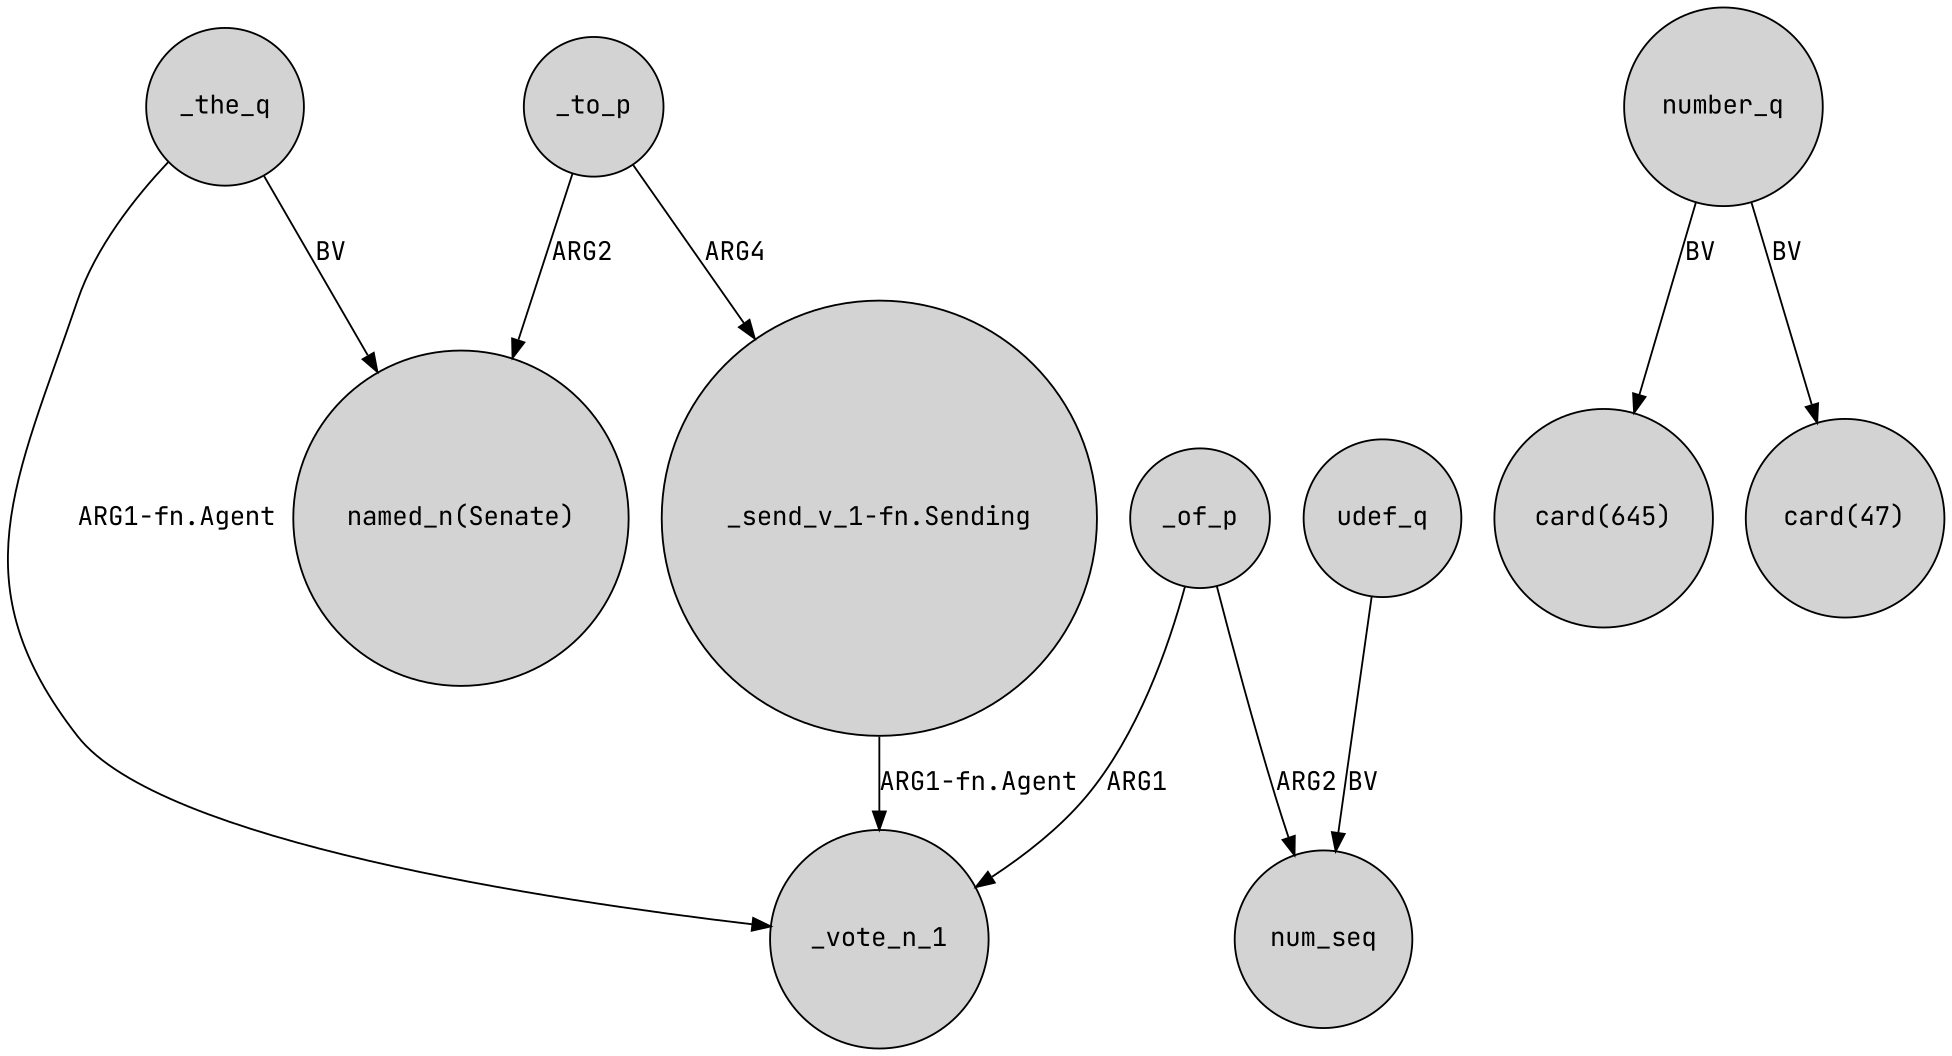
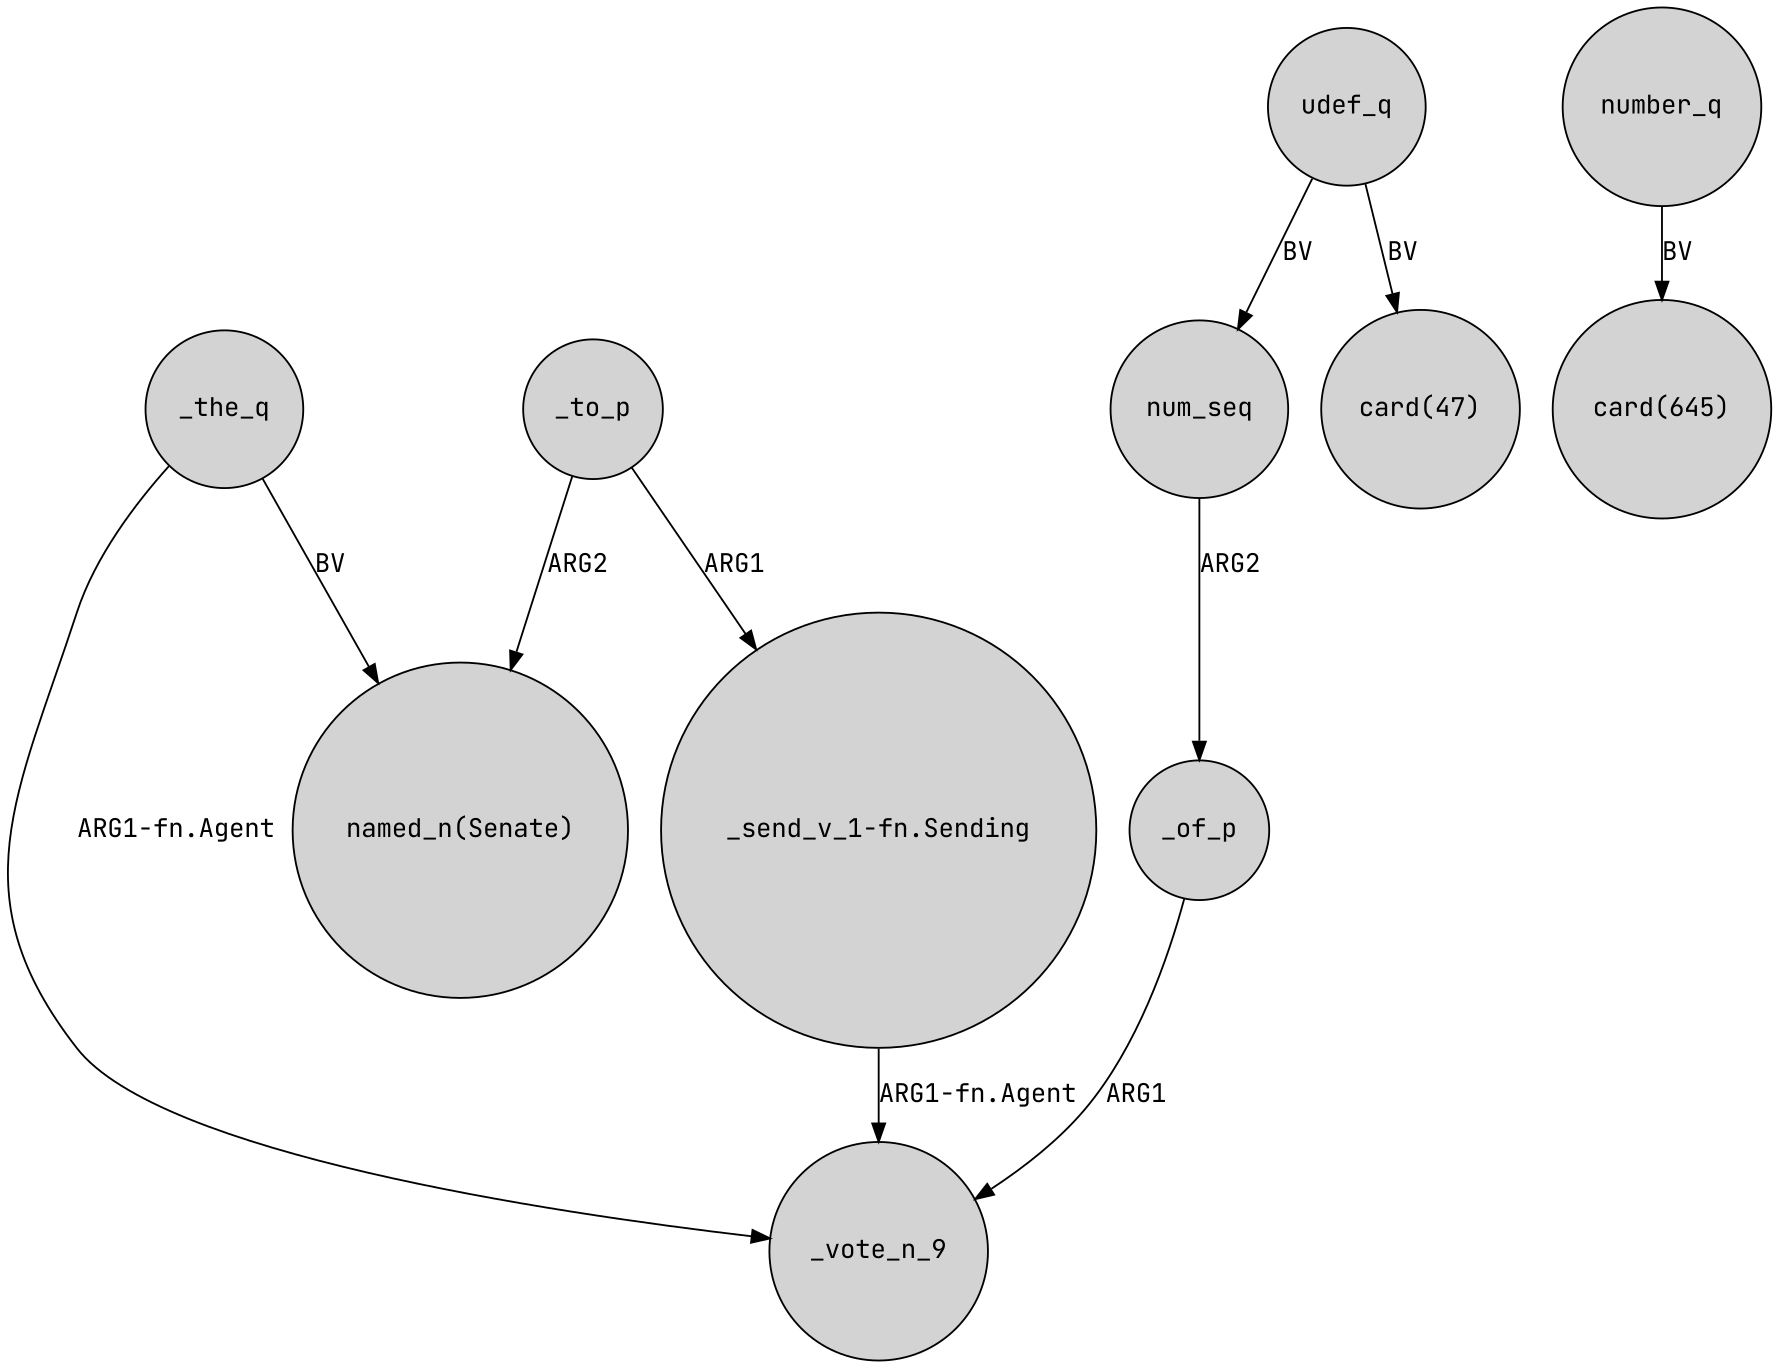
  digraph {
    fontname="JetBrains Mono"
    node [fontname="JetBrains Mono" shape=circle style=filled]
    edge [fontname="JetBrains Mono"]
    _the_q
-   _vote_n_1
+   _vote_n_1 [label=_vote_n_9]
    "named_n(Senate)"
    udef_q
    num_seq
    n6 [label="card(645)"]
    number_q
    "card(47)"
    "_send_v_1-fn.Sending"
    _of_p
    _to_p
    _the_q -> _vote_n_1 [label="ARG1-fn.Agent"]
    _the_q -> "named_n(Senate)" [label=BV]
    udef_q -> num_seq [label=BV]
    number_q -> n6 [label=BV]
-   number_q -> "card(47)" [label=BV]
+   udef_q -> "card(47)" [label=BV]
    "_send_v_1-fn.Sending" -> _vote_n_1 [label="ARG1-fn.Agent"]
    _of_p -> _vote_n_1 [label=ARG1]
-   _of_p -> num_seq [label=ARG2]
+   num_seq -> _of_p [label=ARG2]
    _to_p -> "named_n(Senate)" [label=ARG2]
-   _to_p -> "_send_v_1-fn.Sending" [label=ARG4]
+   _to_p -> "_send_v_1-fn.Sending" [label=ARG1]
  }
